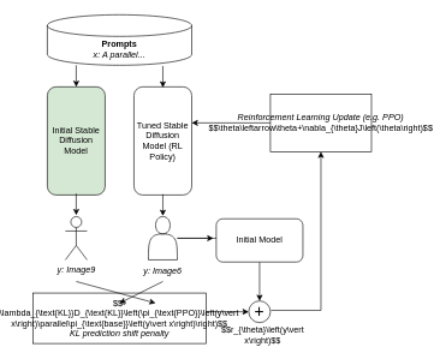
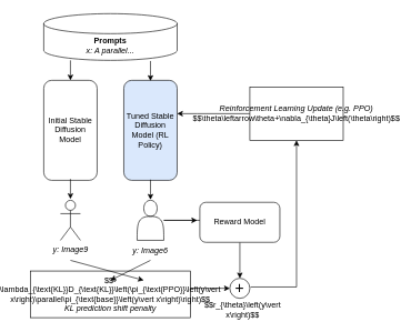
  <mxCell id="0" />
  <mxCell id="1" parent="0" />
  <mxCell id="2" value="&lt;div&gt;$$-\lambda_{\text{KL}}D_{\text{KL}}\left(\pi_{\text{PPO}}\left(y\vert x\right)\parallel\pi_{\text{base}}\left(y\vert x\right)\right)$$&lt;/div&gt;&lt;div&gt;&lt;i&gt;KL prediction shift penalty&lt;/i&gt;&lt;br&gt;&lt;/div&gt;" style="rounded=0;whiteSpace=wrap;html=1;" parent="1" vertex="1"><mxGeometry x="20" y="406" width="240" height="70" as="geometry" /></mxCell>
- <mxCell id="3" value="Initial Stable Diffusion Model" style="rounded=1;whiteSpace=wrap;html=1;fillColor=#d5e8d4;" parent="1" vertex="1"><mxGeometry x="40" y="120" width="80" height="150" as="geometry" /></mxCell>
+ <mxCell id="3" value="Initial Stable Diffusion Model" style="rounded=1;whiteSpace=wrap;html=1;" parent="1" vertex="1"><mxGeometry x="40" y="120" width="80" height="150" as="geometry" /></mxCell>
  <mxCell id="4" value="&lt;div&gt;&lt;b&gt;Prompts&lt;/b&gt;&lt;/div&gt;&lt;div&gt;&lt;i&gt;x: A parallel...&lt;/i&gt;&lt;br&gt;&lt;/div&gt;" style="shape=cylinder3;whiteSpace=wrap;html=1;boundedLbl=1;backgroundOutline=1;size=15;rounded=0;" parent="1" vertex="1"><mxGeometry x="40" y="20" width="200" height="70" as="geometry" /></mxCell>
  <mxCell id="5" value="" style="endArrow=classic;html=1;rounded=0;" parent="1" target="3" edge="1"><mxGeometry width="50" height="50" relative="1" as="geometry"><mxPoint x="80" y="90" as="sourcePoint" /><mxPoint x="130" y="40" as="targetPoint" /></mxGeometry></mxCell>
- <mxCell id="6" value="Tuned Stable Diffusion Model (RL Policy)" style="rounded=1;whiteSpace=wrap;html=1;" parent="1" vertex="1"><mxGeometry x="160" y="120" width="80" height="150" as="geometry" /></mxCell>
+ <mxCell id="6" value="Tuned Stable Diffusion Model (RL Policy)" style="rounded=1;whiteSpace=wrap;html=1;fillColor=#dae8fc;" parent="1" vertex="1"><mxGeometry x="160" y="120" width="80" height="150" as="geometry" /></mxCell>
  <mxCell id="7" value="" style="endArrow=classic;html=1;rounded=0;" parent="1" edge="1"><mxGeometry width="50" height="50" relative="1" as="geometry"><mxPoint x="200" y="91" as="sourcePoint" /><mxPoint x="200" y="121" as="targetPoint" /></mxGeometry></mxCell>
  <mxCell id="8" value="" style="endArrow=classic;html=1;rounded=0;" parent="1" edge="1"><mxGeometry width="50" height="50" relative="1" as="geometry"><mxPoint x="80" y="268" as="sourcePoint" /><mxPoint x="80" y="298" as="targetPoint" /></mxGeometry></mxCell>
  <mxCell id="9" value="" style="endArrow=classic;html=1;rounded=0;" parent="1" edge="1"><mxGeometry width="50" height="50" relative="1" as="geometry"><mxPoint x="200" y="269" as="sourcePoint" /><mxPoint x="200" y="299" as="targetPoint" /></mxGeometry></mxCell>
  <mxCell id="10" value="&lt;i&gt;y: Image9&lt;/i&gt;" style="shape=umlActor;verticalLabelPosition=bottom;verticalAlign=top;html=1;outlineConnect=0;rounded=0;" parent="1" vertex="1"><mxGeometry x="65" y="300" width="30" height="60" as="geometry" /></mxCell>
  <mxCell id="11" value="" style="shape=actor;whiteSpace=wrap;html=1;rounded=0;" parent="1" vertex="1"><mxGeometry x="180" y="300" width="40" height="60" as="geometry" /></mxCell>
  <mxCell id="12" value="&lt;div&gt;&lt;i&gt;y: Image6&lt;/i&gt;&lt;/div&gt;" style="text;html=1;strokeColor=none;fillColor=none;align=center;verticalAlign=middle;whiteSpace=wrap;rounded=0;" parent="1" vertex="1"><mxGeometry x="170" y="360" width="60" height="30" as="geometry" /></mxCell>
  <mxCell id="13" value="" style="endArrow=classic;html=1;rounded=0;entryX=0.708;entryY=0.2;entryDx=0;entryDy=0;entryPerimeter=0;" parent="1" target="2" edge="1"><mxGeometry width="50" height="50" relative="1" as="geometry"><mxPoint x="80" y="390" as="sourcePoint" /><mxPoint x="210" y="420" as="targetPoint" /></mxGeometry></mxCell>
  <mxCell id="14" value="" style="endArrow=classic;html=1;rounded=0;exitX=0.5;exitY=1;exitDx=0;exitDy=0;" parent="1" source="12" edge="1"><mxGeometry width="50" height="50" relative="1" as="geometry"><mxPoint x="250" y="390" as="sourcePoint" /><mxPoint x="140" y="420" as="targetPoint" /></mxGeometry></mxCell>
  <mxCell id="15" value="" style="endArrow=classic;html=1;rounded=0;" parent="1" edge="1"><mxGeometry width="50" height="50" relative="1" as="geometry"><mxPoint x="220" y="330" as="sourcePoint" /><mxPoint x="300" y="330" as="targetPoint" /></mxGeometry></mxCell>
  <mxCell id="16" value="" style="edgeStyle=orthogonalEdgeStyle;rounded=0;orthogonalLoop=1;jettySize=auto;html=1;" parent="1" source="17" target="18" edge="1"><mxGeometry relative="1" as="geometry" /></mxCell>
- <mxCell id="17" value="Initial Model" style="rounded=1;whiteSpace=wrap;html=1;" parent="1" vertex="1"><mxGeometry x="274" y="303" width="120" height="60" as="geometry" /></mxCell>
+ <mxCell id="17" value="Reward Model" style="rounded=1;whiteSpace=wrap;html=1;" parent="1" vertex="1"><mxGeometry x="274" y="303" width="120" height="60" as="geometry" /></mxCell>
  <mxCell id="18" value="&lt;font style=&quot;font-size: 23px;&quot;&gt;+&lt;/font&gt;" style="ellipse;whiteSpace=wrap;html=1;rounded=1;" parent="1" vertex="1"><mxGeometry x="319" y="417" width="30" height="30" as="geometry" /></mxCell>
  <mxCell id="19" value="" style="endArrow=classic;html=1;rounded=0;fontSize=23;entryX=0;entryY=0.5;entryDx=0;entryDy=0;" parent="1" target="18" edge="1"><mxGeometry width="50" height="50" relative="1" as="geometry"><mxPoint x="260" y="432" as="sourcePoint" /><mxPoint x="284" y="383" as="targetPoint" /></mxGeometry></mxCell>
  <mxCell id="20" value="" style="endArrow=classic;html=1;rounded=0;" parent="1" edge="1"><mxGeometry width="50" height="50" relative="1" as="geometry"><mxPoint x="220" y="330" as="sourcePoint" /><mxPoint x="270" y="330" as="targetPoint" /></mxGeometry></mxCell>
  <mxCell id="21" value="" style="edgeStyle=orthogonalEdgeStyle;rounded=0;orthogonalLoop=1;jettySize=auto;html=1;fontSize=12;" parent="1" target="23" edge="1"><mxGeometry relative="1" as="geometry"><mxPoint x="350" y="430" as="sourcePoint" /><Array as="points"><mxPoint x="419" y="430" /></Array></mxGeometry></mxCell>
  <mxCell id="22" value="" style="edgeStyle=orthogonalEdgeStyle;rounded=0;orthogonalLoop=1;jettySize=auto;html=1;fontSize=12;" parent="1" source="23" target="6" edge="1"><mxGeometry relative="1" as="geometry"><Array as="points"><mxPoint x="270" y="170" /><mxPoint x="270" y="170" /></Array></mxGeometry></mxCell>
  <mxCell id="23" value="&lt;p style=&quot;line-height: 120%; font-size: 12px;&quot;&gt;&lt;/p&gt;&lt;div style=&quot;font-size: 12px;&quot;&gt;&lt;font style=&quot;font-size: 12px;&quot;&gt;&lt;i style=&quot;font-size: 12px;&quot;&gt;Reinforcement Learning Update (e.g. PPO)&lt;/i&gt;&lt;br style=&quot;font-size: 12px;&quot;&gt;&lt;/font&gt;&lt;/div&gt;&lt;div style=&quot;font-size: 12px;&quot;&gt;&lt;font style=&quot;font-size: 12px;&quot;&gt;$$\theta\leftarrow\theta+\nabla_{\theta}J\left(\theta\right)$$&lt;/font&gt;&lt;/div&gt;&lt;p style=&quot;font-size: 12px;&quot;&gt;&lt;/p&gt;" style="rounded=0;whiteSpace=wrap;html=1;fontSize=12;" parent="1" vertex="1"><mxGeometry x="349" y="130" width="140" height="80" as="geometry" /></mxCell>
  <mxCell id="24" value="$$r_{\theta}\left(y\vert x\right)$$" style="text;html=1;strokeColor=none;fillColor=none;align=center;verticalAlign=middle;whiteSpace=wrap;rounded=0;" vertex="1" parent="1"><mxGeometry x="311" y="454" width="55" height="19" as="geometry" /></mxCell>
